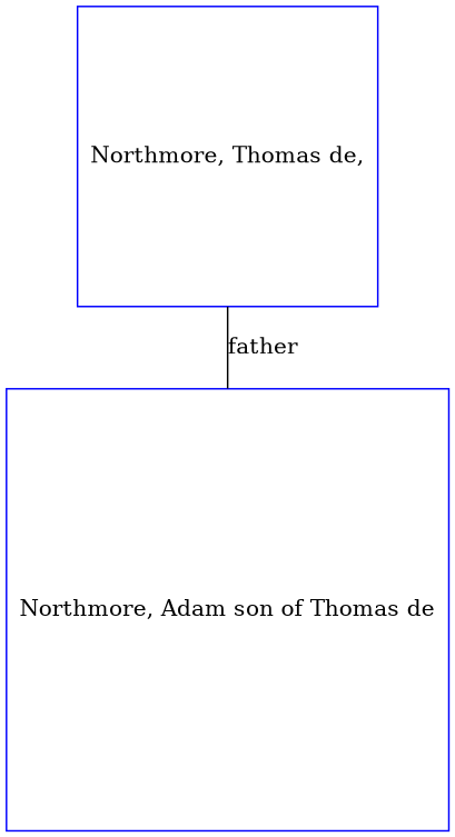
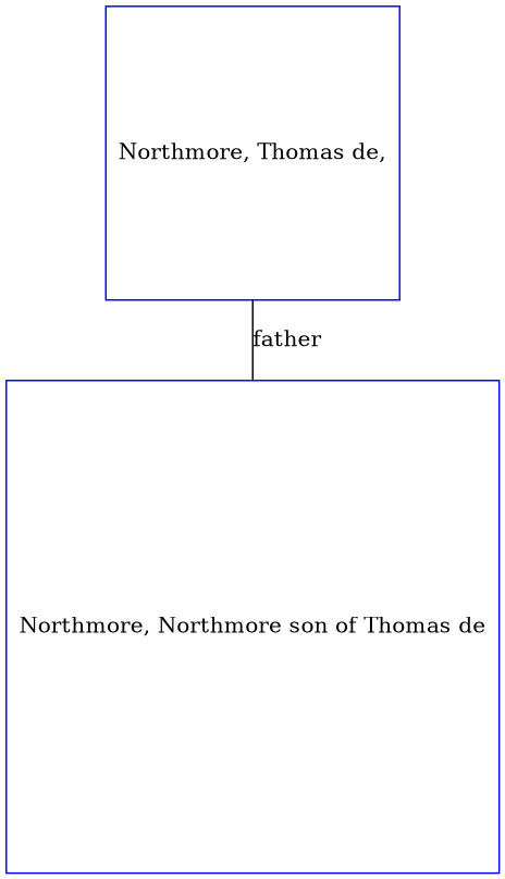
  digraph {
    node [color=blue regular=1 shape=box]
-   n1 [label="Northmore, Adam son of Thomas de"]
+   n1 [label="Northmore, Northmore son of Thomas de"]
    n2 [label="Northmore, Thomas de,"]
    n2 -> n1 [arrowsize=0.0 dir=none label=father]
  }
